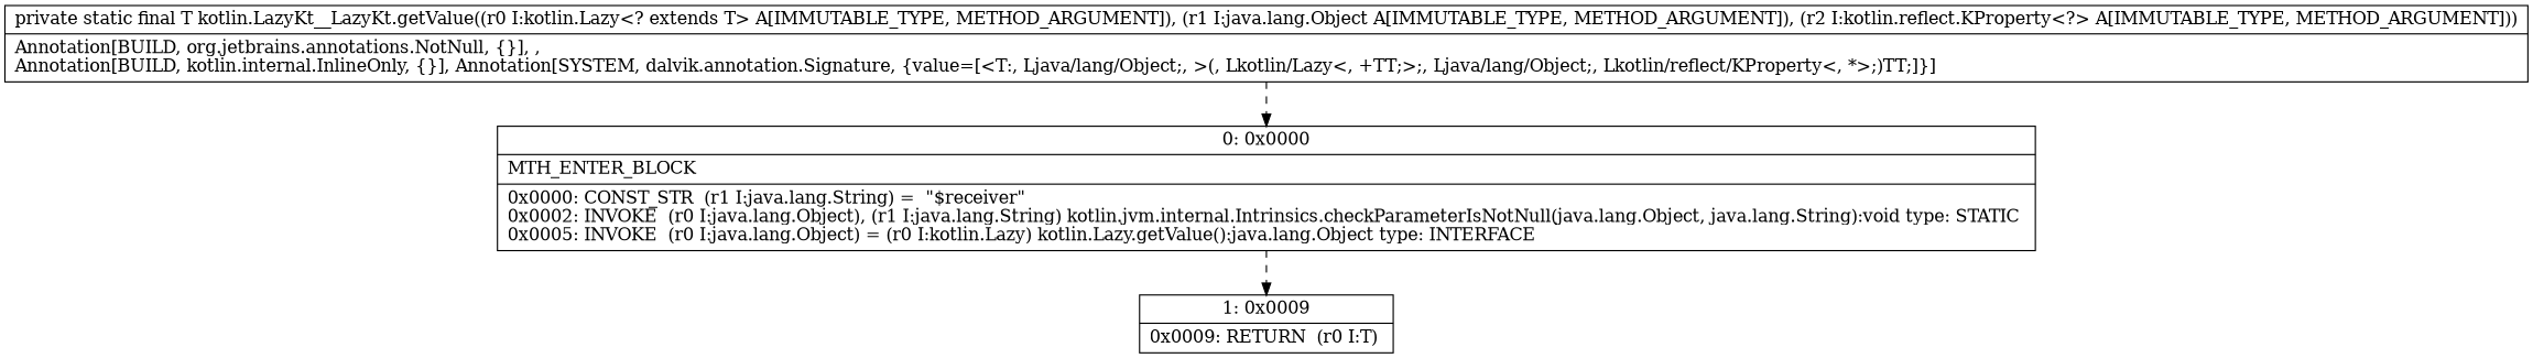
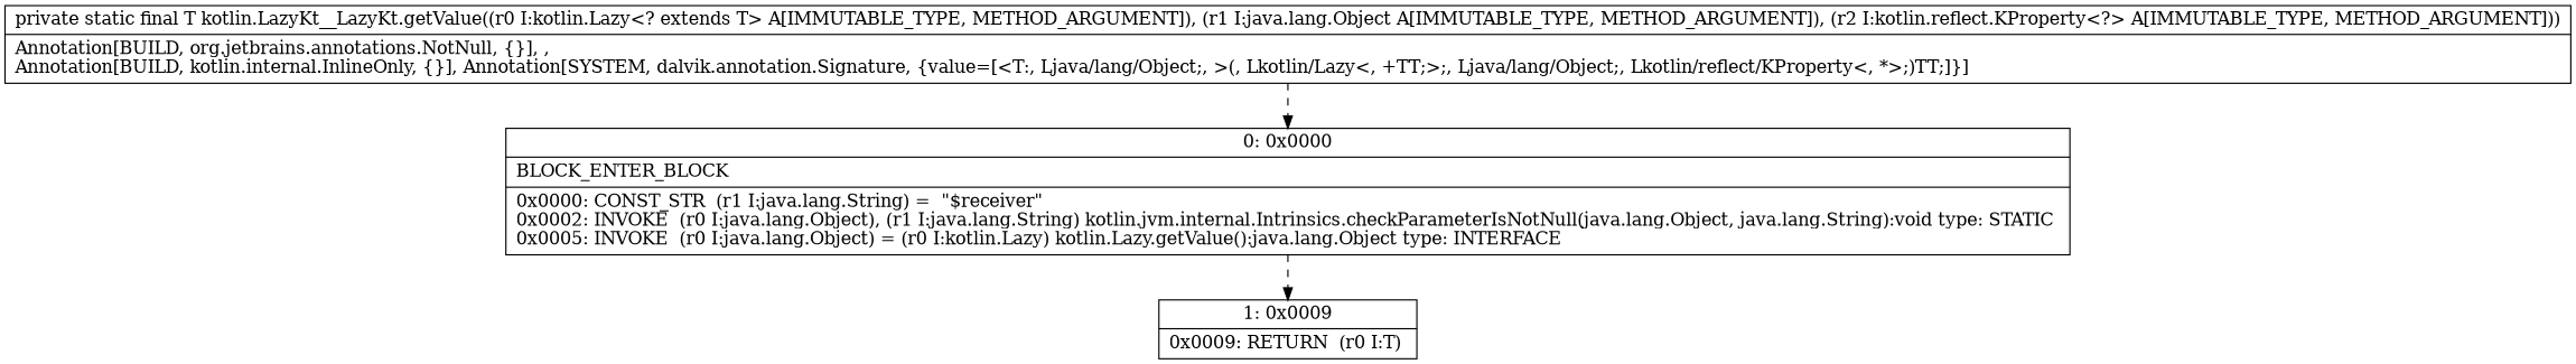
  digraph {
    node [shape=record]
    edge [style=dashed]
-   n1 [label="{0\:\ 0x0000|MTH_ENTER_BLOCK\l|0x0000: CONST_STR  (r1 I:java.lang.String) =  \"$receiver\" \l0x0002: INVOKE  (r0 I:java.lang.Object), (r1 I:java.lang.String) kotlin.jvm.internal.Intrinsics.checkParameterIsNotNull(java.lang.Object, java.lang.String):void type: STATIC \l0x0005: INVOKE  (r0 I:java.lang.Object) = (r0 I:kotlin.Lazy) kotlin.Lazy.getValue():java.lang.Object type: INTERFACE \l}"]
+   n1 [label="{0\:\ 0x0000|BLOCK_ENTER_BLOCK\l|0x0000: CONST_STR  (r1 I:java.lang.String) =  \"$receiver\" \l0x0002: INVOKE  (r0 I:java.lang.Object), (r1 I:java.lang.String) kotlin.jvm.internal.Intrinsics.checkParameterIsNotNull(java.lang.Object, java.lang.String):void type: STATIC \l0x0005: INVOKE  (r0 I:java.lang.Object) = (r0 I:kotlin.Lazy) kotlin.Lazy.getValue():java.lang.Object type: INTERFACE \l}"]
    n2 [label="{1\:\ 0x0009|0x0009: RETURN  (r0 I:T) \l}"]
    n3 [label="{private static final T kotlin.LazyKt__LazyKt.getValue((r0 I:kotlin.Lazy\<? extends T\> A[IMMUTABLE_TYPE, METHOD_ARGUMENT]), (r1 I:java.lang.Object A[IMMUTABLE_TYPE, METHOD_ARGUMENT]), (r2 I:kotlin.reflect.KProperty\<?\> A[IMMUTABLE_TYPE, METHOD_ARGUMENT]))  | Annotation[BUILD, org.jetbrains.annotations.NotNull, \{\}], , \lAnnotation[BUILD, kotlin.internal.InlineOnly, \{\}], Annotation[SYSTEM, dalvik.annotation.Signature, \{value=[\<T:, Ljava\/lang\/Object;, \>(, Lkotlin\/Lazy\<, +TT;\>;, Ljava\/lang\/Object;, Lkotlin\/reflect\/KProperty\<, *\>;)TT;]\}]\l}"]
    n1 -> n2
    n3 -> n1
  }
